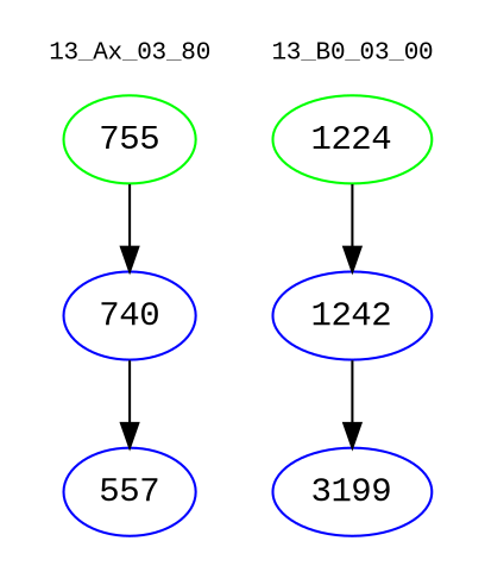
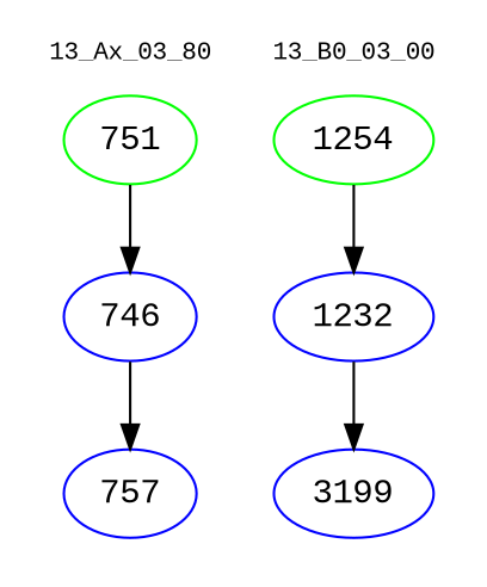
  digraph {
    fontname="Liberation Mono"
    node [color=blue fontname="Liberation Mono"]
    edge [color=black fontname="Liberation Mono"]
-   n1 [color=green label=755]
-   n2 [label=740]
-   n3 [label=557]
-   n4 [color=green label=1224]
-   n5 [label=1242]
+   n1 [color=green label=751]
+   n2 [label=746]
+   n3 [label=757]
+   n4 [color=green label=1254]
+   n5 [label=1232]
    n6 [label=3199]
    subgraph cluster_1 {
      color=white
      fontsize=10
      label="13_Ax_03_80"
      n1
      n2
      n3
    }
    subgraph cluster_2 {
      color=white
      fontsize=10
      label="13_B0_03_00"
      n4
      n5
      n6
    }
    n1 -> n2
    n2 -> n3
    n4 -> n5
    n5 -> n6
  }
